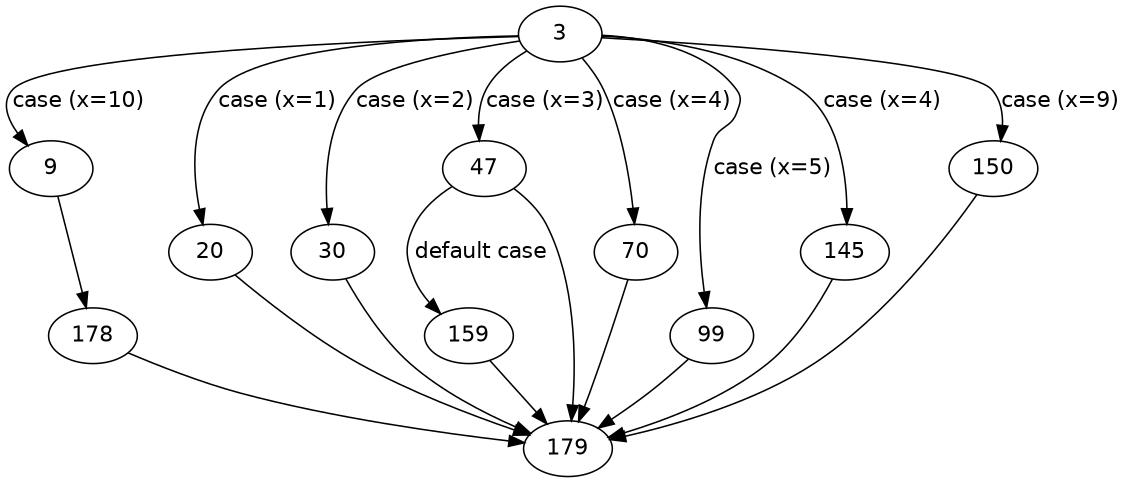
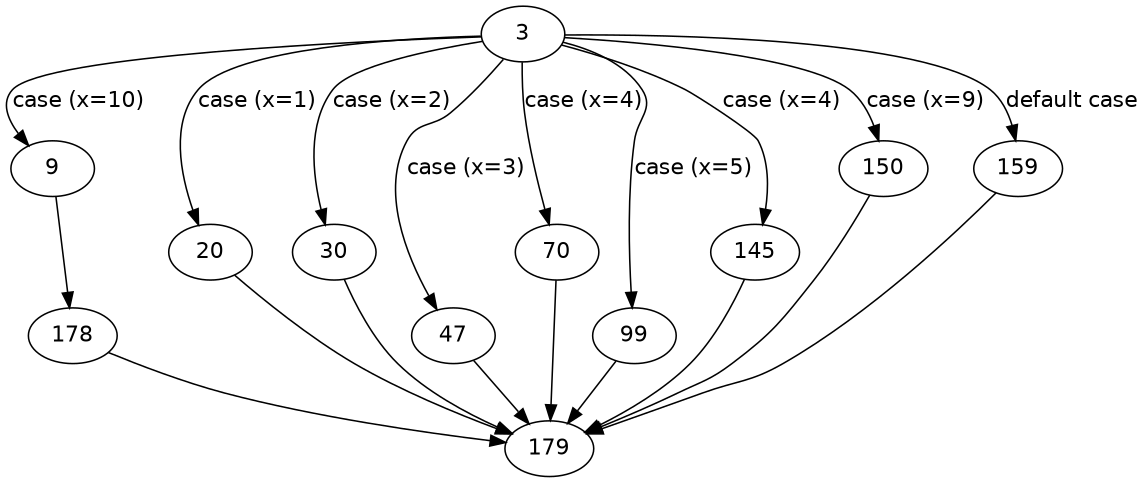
  strict digraph {
    fontname="DejaVu Sans"
    node [fontname="DejaVu Sans"]
    edge [fontname="DejaVu Sans"]
    3 [entry=true]
    9
    20
    30
    47
    70
    99
    145
    150
    159
    178
    179
    3 -> 9 [cond="case (x=10)" label="case (x=10)"]
    3 -> 20 [cond="case (x=1)" label="case (x=1)"]
    3 -> 30 [cond="case (x=2)" label="case (x=2)"]
    3 -> 47 [cond="case (x=3)" label="case (x=3)"]
    3 -> 70 [cond="case (x=4)" label="case (x=4)"]
    3 -> 99 [cond="case (x=5)" label="case (x=5)"]
    3 -> 145 [cond="case (x=7)" label="case (x=4)"]
    3 -> 150 [cond="case (x=9)" label="case (x=9)"]
-   47 -> 159 [cond="default case" label="default case"]
+   3 -> 159 [cond="default case" label="default case"]
    9 -> 178
    20 -> 179
    30 -> 179
    47 -> 179
    70 -> 179
    99 -> 179
    145 -> 179
    150 -> 179
    159 -> 179
    178 -> 179
  }
